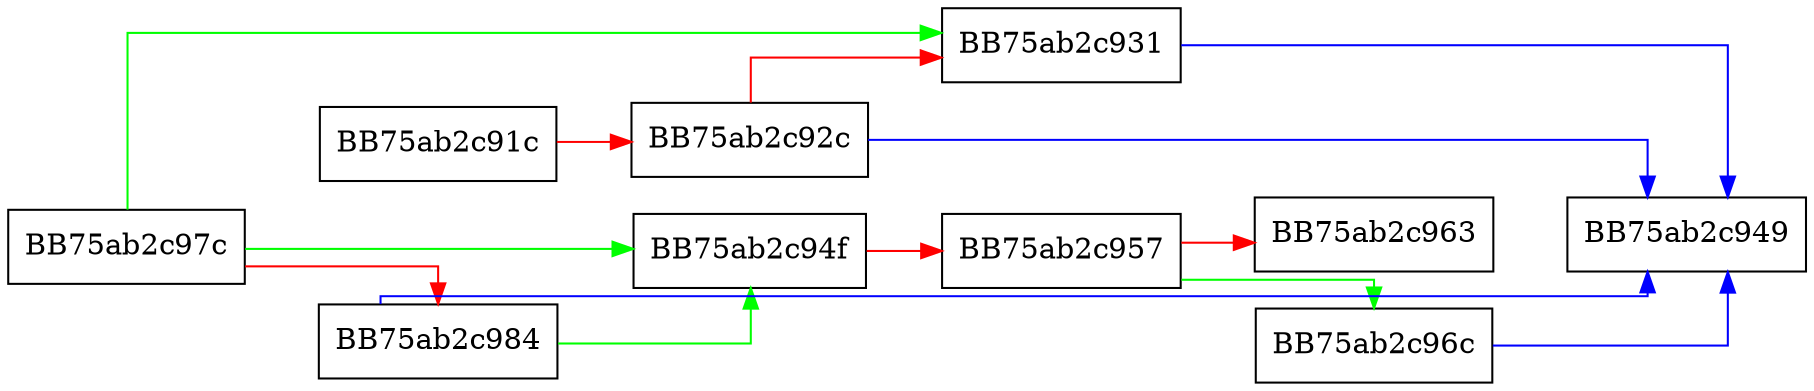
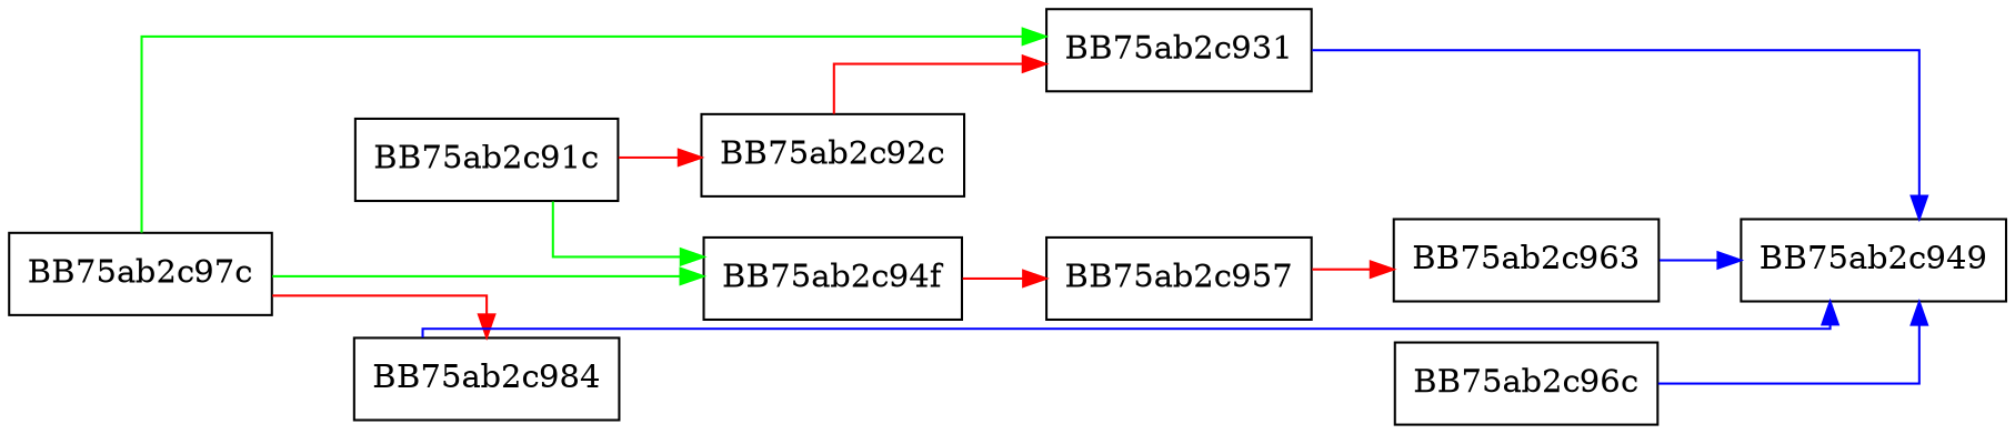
  digraph {
    rankdir=LR
    splines=ortho
    node [shape=box]
    edge [color=red]
    BB75ab2c91c
    BB75ab2c94f
    BB75ab2c92c
    BB75ab2c957
    BB75ab2c931
    BB75ab2c97c
    BB75ab2c984
    BB75ab2c96c
    BB75ab2c963
    BB75ab2c949
-   BB75ab2c984 -> BB75ab2c94f [color=green]
+   BB75ab2c91c -> BB75ab2c94f [color=green]
    BB75ab2c91c -> BB75ab2c92c
    BB75ab2c94f -> BB75ab2c957
    BB75ab2c92c -> BB75ab2c931
-   BB75ab2c957 -> BB75ab2c96c [color=green]
    BB75ab2c957 -> BB75ab2c963
    BB75ab2c931 -> BB75ab2c949 [color=blue]
    BB75ab2c97c -> BB75ab2c94f [color=green]
    BB75ab2c97c -> BB75ab2c931 [color=green]
    BB75ab2c97c -> BB75ab2c984
    BB75ab2c984 -> BB75ab2c949 [color=blue]
    BB75ab2c96c -> BB75ab2c949 [color=blue]
-   BB75ab2c92c -> BB75ab2c949 [color=blue]
+   BB75ab2c963 -> BB75ab2c949 [color=blue]
  }
